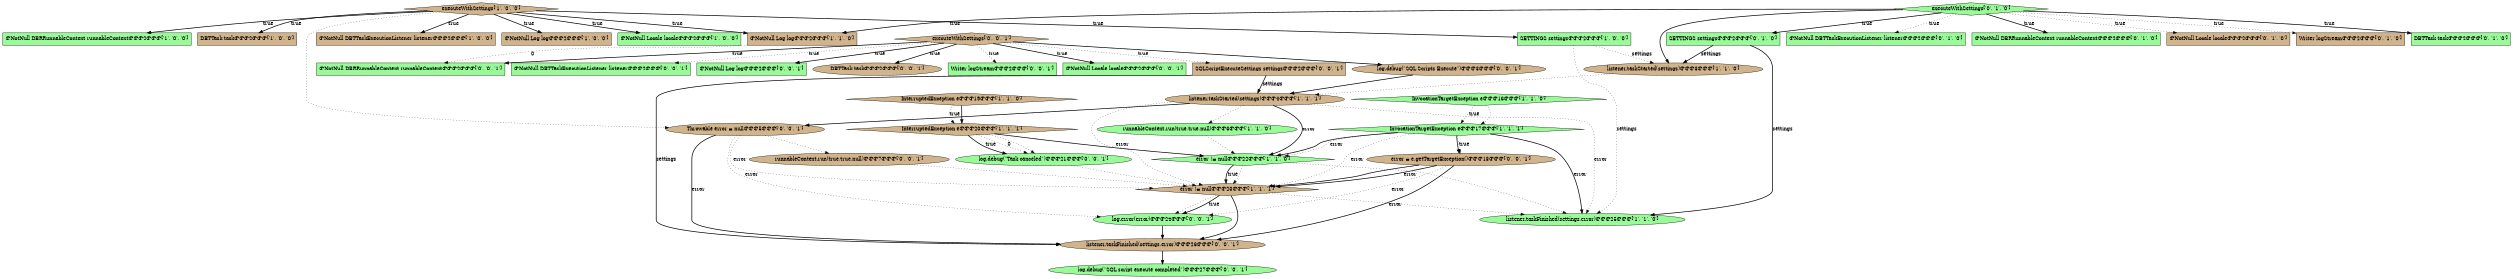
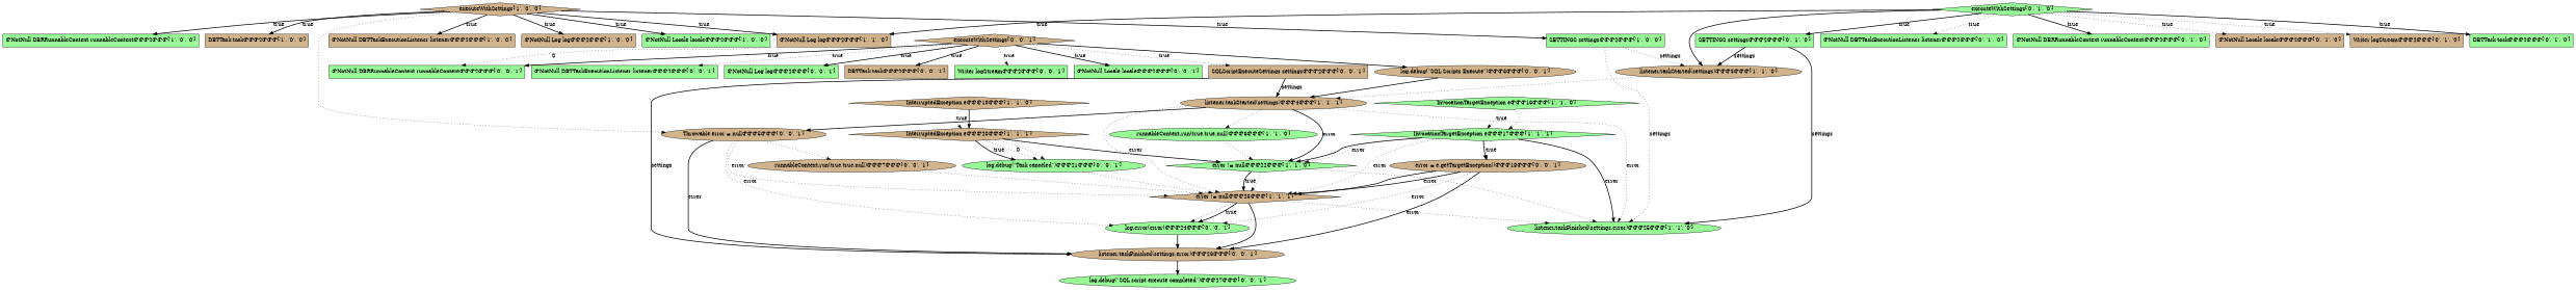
  digraph {
    node [fillcolor=palegreen shape=box style=filled]
    edge [style=bold]
    n1 [label="@NotNull DBRRunnableContext runnableContext@@@2@@@['0', '0', '1']"]
    n2 [label="@NotNull DBTTaskExecutionListener listener@@@2@@@['0', '0', '1']"]
    n3 [label="@NotNull DBTTaskExecutionListener listener@@@2@@@['0', '1', '0']"]
    n4 [label="@NotNull Log log@@@2@@@['0', '0', '1']"]
    n5 [label="SETTINGS settings@@@2@@@['0', '1', '0']"]
    n6 [label="listener.taskFinished(settings,error)@@@25@@@['1', '1', '0']" shape=ellipse]
    n7 [fillcolor=tan label="listener.taskStarted(settings)@@@3@@@['1', '1', '0']" shape=ellipse]
    n8 [fillcolor=tan label="listener.taskStarted(settings)@@@4@@@['1', '1', '1']" shape=ellipse]
    n9 [label="InvocationTargetException e@@@17@@@['1', '1', '1']" shape=diamond]
    n10 [fillcolor=tan label="error = e.getTargetException()@@@18@@@['0', '0', '1']" shape=ellipse]
    n11 [fillcolor=tan label="error != null@@@23@@@['1', '1', '1']" shape=diamond]
    n12 [label="error != null@@@22@@@['1', '1', '0']" shape=diamond]
    n13 [label="log.error(error)@@@24@@@['0', '0', '1']" shape=ellipse]
    n14 [fillcolor=tan label="listener.taskFinished(settings,error)@@@26@@@['0', '0', '1']" shape=ellipse]
-   n15 [fillcolor=tan label="DBTTask task@@@2@@@['0', '0', '1']" shape=ellipse]
+   n15 [fillcolor=tan label="DBTTask task@@@2@@@['0', '0', '1']"]
    n16 [label="runnableContext.run(true,true,null)@@@6@@@['1', '1', '0']" shape=ellipse]
    n17 [label="Writer logStream@@@2@@@['0', '0', '1']"]
    n18 [fillcolor=tan label="executeWithSettings['1', '0', '0']" shape=diamond]
    n19 [label="@NotNull DBRRunnableContext runnableContext@@@2@@@['1', '0', '0']"]
    n20 [fillcolor=tan label="DBTTask task@@@2@@@['1', '0', '0']"]
    n21 [fillcolor=tan label="@NotNull Log log@@@2@@@['1', '1', '0']"]
    n22 [fillcolor=tan label="@NotNull DBTTaskExecutionListener listener@@@2@@@['1', '0', '0']"]
    n23 [fillcolor=tan label="@NotNull Log log@@@2@@@['1', '0', '0']"]
    n24 [label="SETTINGS settings@@@2@@@['1', '0', '0']"]
    n25 [label="@NotNull Locale locale@@@2@@@['1', '0', '0']"]
    n26 [fillcolor=tan label="Throwable error = null@@@5@@@['0', '0', '1']" shape=ellipse]
    n27 [label="log.debug(\"SQL script execute completed\")@@@27@@@['0', '0', '1']" shape=ellipse]
    n28 [label="@NotNull DBRRunnableContext runnableContext@@@2@@@['0', '1', '0']"]
    n29 [fillcolor=tan label="SQLScriptExecuteSettings settings@@@2@@@['0', '0', '1']"]
    n30 [fillcolor=tan label="InterruptedException e@@@20@@@['1', '1', '1']" shape=diamond]
    n31 [label="log.debug(\"Task canceled\")@@@21@@@['0', '0', '1']" shape=ellipse]
    n32 [fillcolor=tan label="InterruptedException e@@@19@@@['1', '1', '0']" shape=diamond]
    n33 [fillcolor=tan label="runnableContext.run(true,true,null)@@@7@@@['0', '0', '1']" shape=ellipse]
    n34 [fillcolor=tan label="executeWithSettings['0', '0', '1']" shape=diamond]
    n35 [label="@NotNull Locale locale@@@2@@@['0', '0', '1']"]
    n36 [fillcolor=tan label="log.debug(\"SQL Scripts Execute\")@@@3@@@['0', '0', '1']" shape=ellipse]
    n37 [label="InvocationTargetException e@@@16@@@['1', '1', '0']" shape=diamond]
    n38 [fillcolor=tan label="@NotNull Locale locale@@@2@@@['0', '1', '0']"]
    n39 [fillcolor=tan label="Writer logStream@@@2@@@['0', '1', '0']"]
    n40 [label="DBTTask task@@@2@@@['0', '1', '0']"]
    n41 [label="executeWithSettings['0', '1', '0']" shape=diamond]
    n5 -> n6 [label=settings]
    n5 -> n7 [label=settings]
    n7 -> n8 [style=dotted]
    n8 -> n6 [label=error style=dotted]
    n8 -> n11 [label=error style=dotted]
    n8 -> n12 [label=error]
    n8 -> n16 [style=dotted]
    n8 -> n26
    n9 -> n6 [label=error]
    n9 -> n10 [label=true style=dotted]
    n9 -> n10
    n9 -> n11 [label=error style=dotted]
    n9 -> n12 [label=error style=dotted]
    n9 -> n12
    n10 -> n11 [label=error]
    n10 -> n11
    n10 -> n13 [label=error style=dotted]
    n10 -> n14 [label=error]
    n11 -> n6 [style=dotted]
    n11 -> n13 [style=dotted]
    n11 -> n13 [label=true]
    n11 -> n14
    n12 -> n6 [style=dotted]
    n12 -> n11 [label=true]
    n12 -> n11 [style=dotted]
    n13 -> n14
    n14 -> n27
    n16 -> n12 [style=dotted]
    n18 -> n19 [label=true]
    n18 -> n20 [label=true]
    n18 -> n21 [label=true]
    n18 -> n22 [label=true]
    n18 -> n23 [label=true]
    n18 -> n24 [label=true]
    n18 -> n25 [label=true]
    n18 -> n26 [style=dotted]
    n21 -> n1 [label=0 style=dotted]
    n24 -> n6 [label=settings style=dotted]
    n24 -> n7 [label=settings style=dotted]
    n26 -> n11 [label=error style=dotted]
    n26 -> n13 [label=error style=dotted]
    n26 -> n14 [label=error]
    n26 -> n33 [style=dotted]
    n29 -> n8 [label=settings]
    n29 -> n14 [label=settings]
    n30 -> n12
    n30 -> n31 [label=0 style=dotted]
    n30 -> n31 [style=dotted]
    n30 -> n31 [label=true]
    n31 -> n11 [style=dotted]
    n32 -> n30
    n32 -> n30 [label=true style=dotted]
    n33 -> n11 [style=dotted]
    n34 -> n1 [label=true]
    n34 -> n2 [label=true style=dotted]
    n34 -> n4 [label=true]
    n34 -> n15 [label=true]
    n34 -> n17 [label=true style=dotted]
    n34 -> n29 [label=true style=dotted]
    n34 -> n35 [label=true]
    n34 -> n36
    n36 -> n8
    n37 -> n9 [style=dotted]
    n37 -> n9 [label=true style=dotted]
    n41 -> n3 [label=true style=dotted]
    n41 -> n5 [label=true]
    n41 -> n7
    n41 -> n21 [label=true]
    n41 -> n28 [label=true]
    n41 -> n38 [label=true style=dotted]
    n41 -> n39 [label=true style=dotted]
    n41 -> n40 [label=true]
  }
